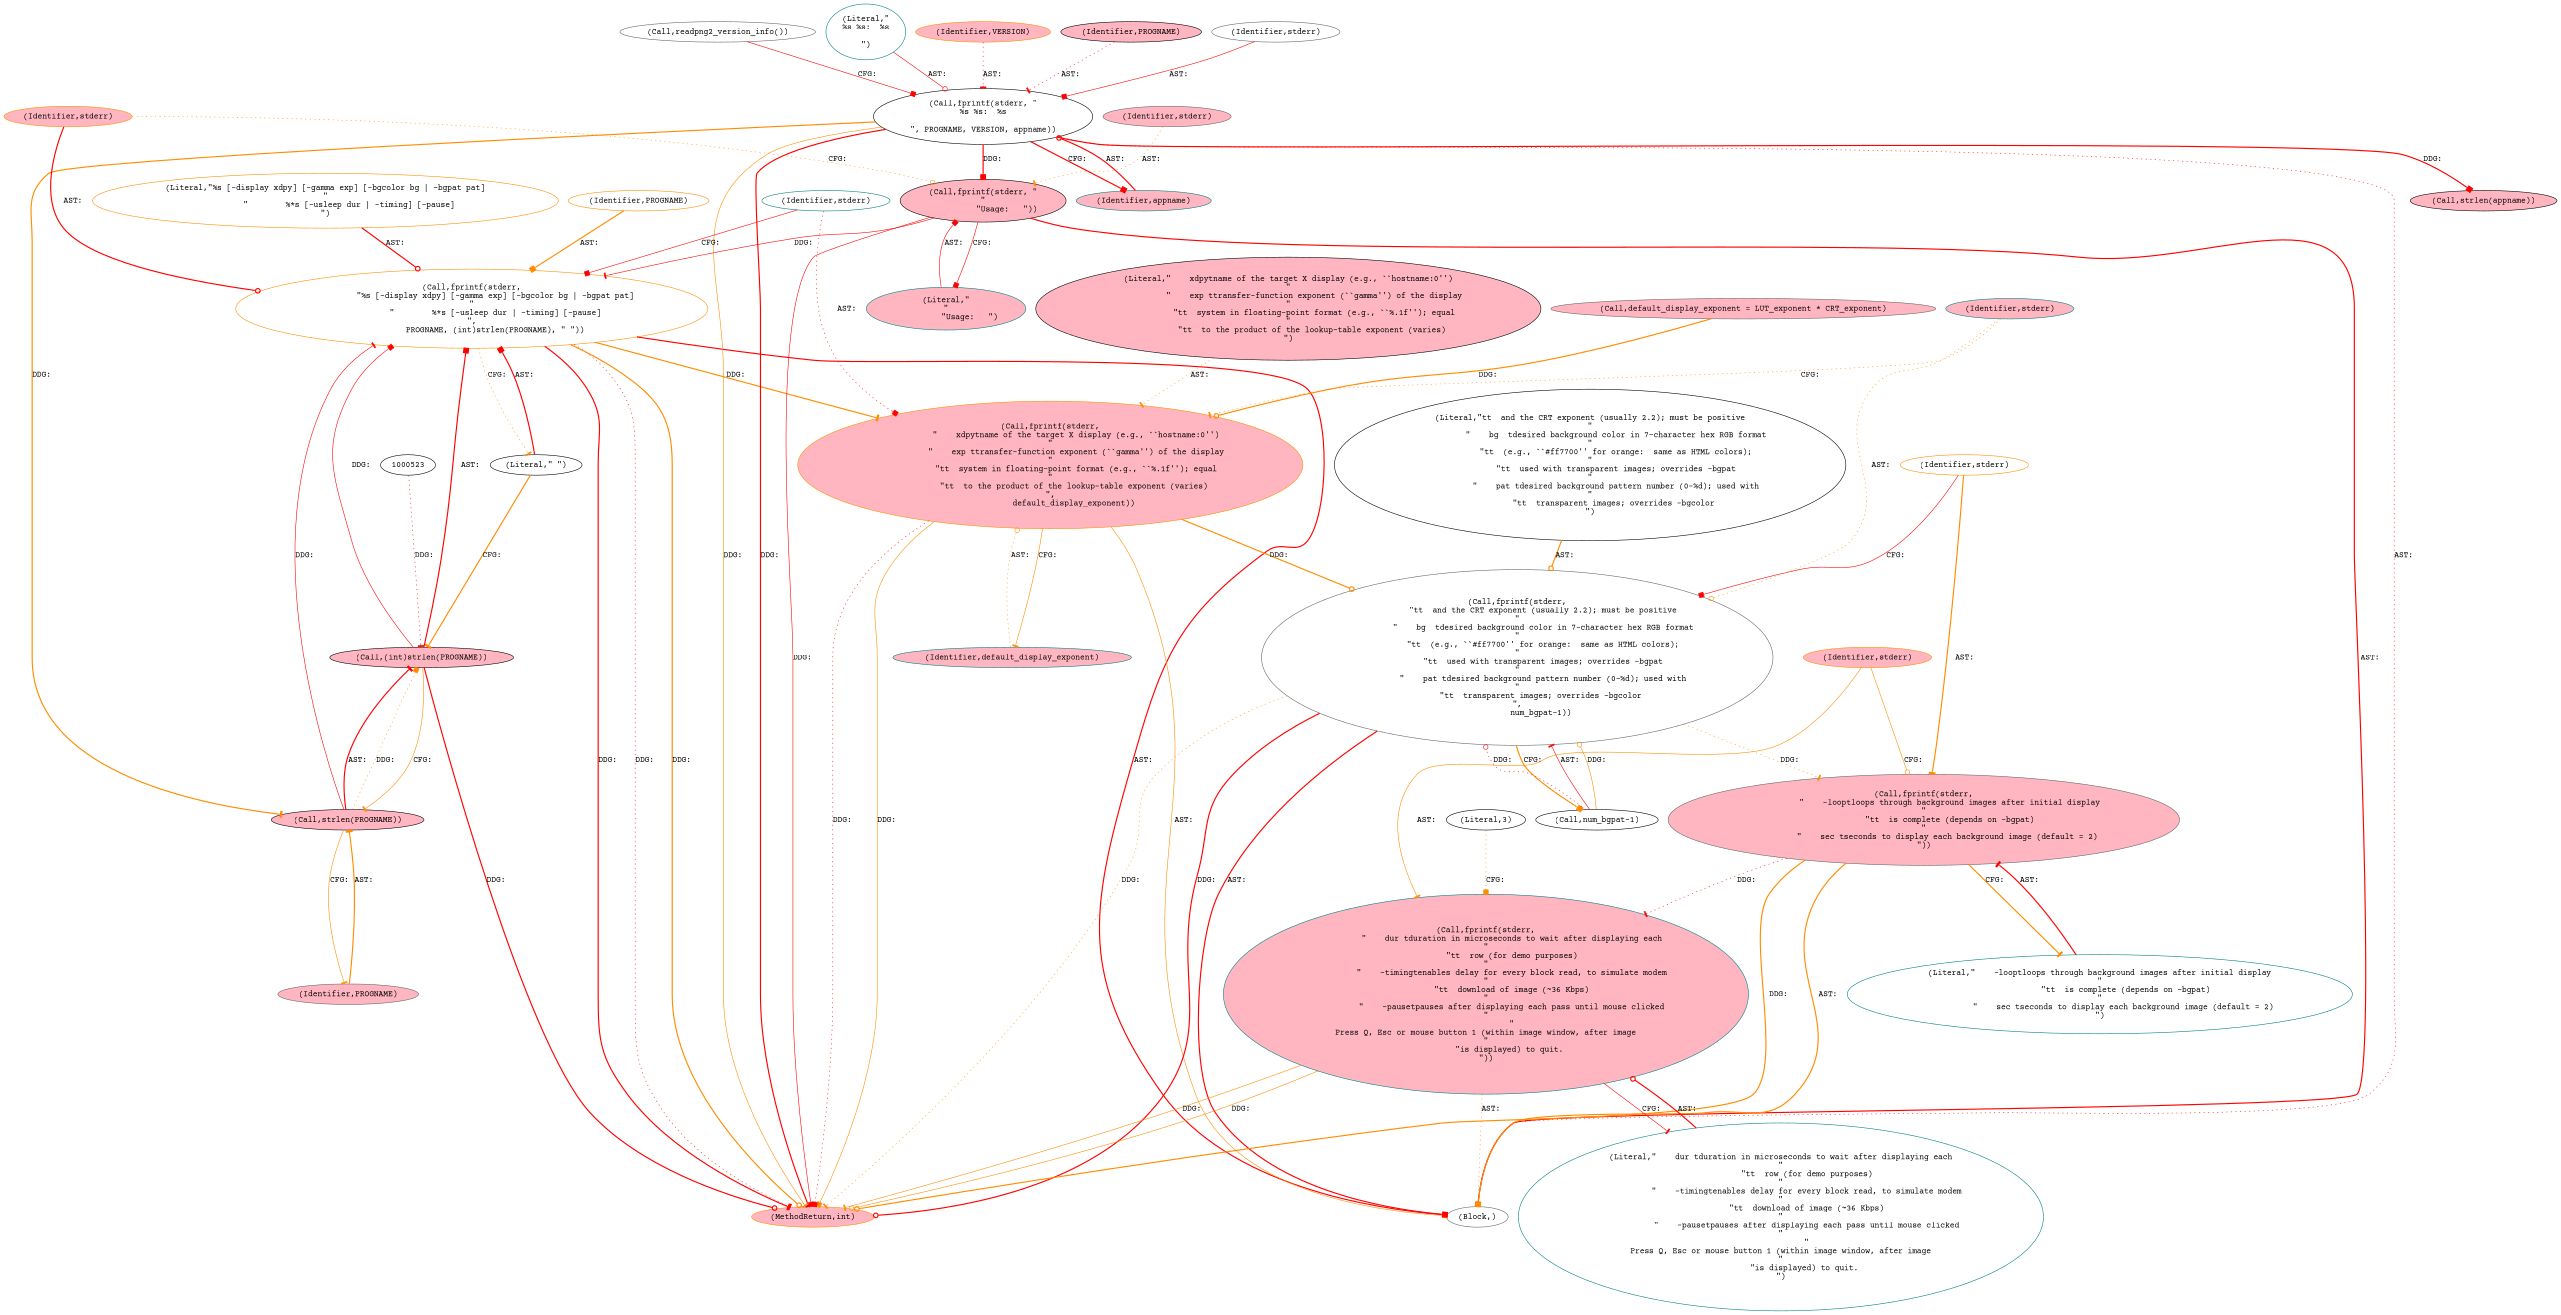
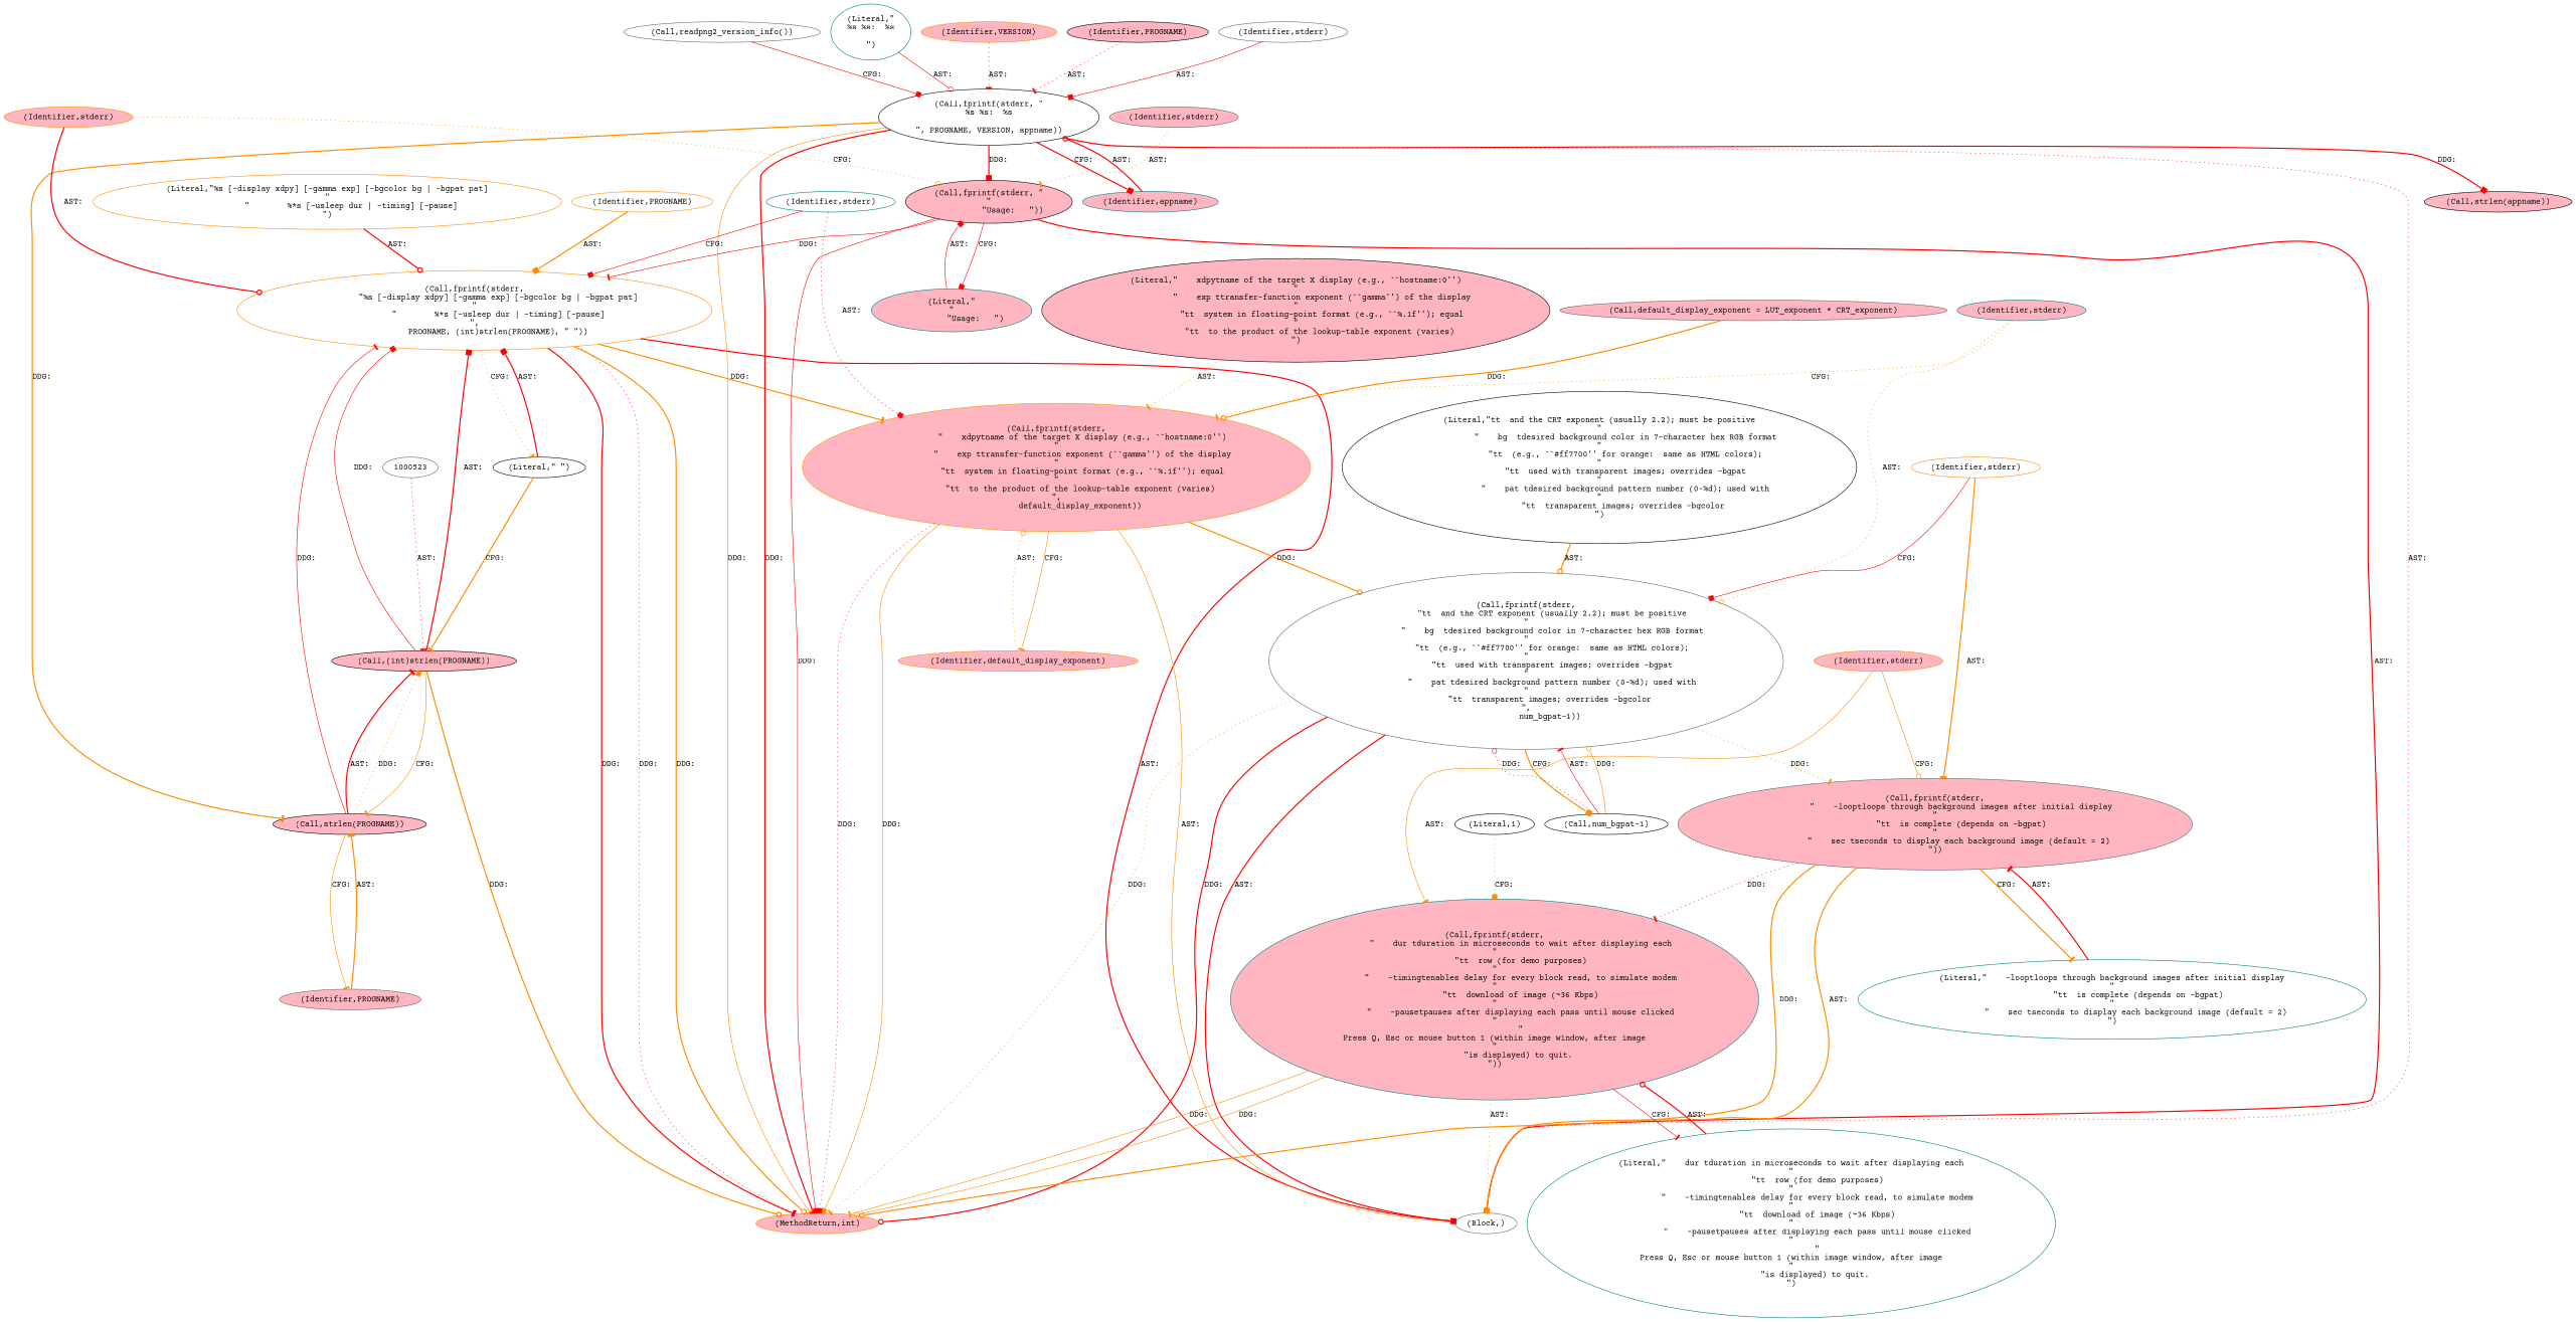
  digraph {
    fontname="Courier Prime"
    node [color=black fillcolor=lightpink fontname="Courier Prime" style=filled]
    edge [arrowhead=tee color=red fontname="Courier Prime" style=bold]
    n1 [color=darkorange fillcolor=white label="(Call,fprintf(stderr,\n          \"%s [-display xdpy] [-gamma exp] [-bgcolor bg | -bgpat pat]\n\"\n          \"        %*s [-usleep dur | -timing] [-pause]\n\",\n          PROGNAME, (int)strlen(PROGNAME), \" \"))"]
    n2 [color=darkorange label="(Call,fprintf(stderr,\n           \"    xdpy\tname of the target X display (e.g., ``hostname:0'')\n\"\n           \"    exp \ttransfer-function exponent (``gamma'') of the display\n\"\n           \"\t\t  system in floating-point format (e.g., ``%.1f''); equal\n\"\n          \"\t\t  to the product of the lookup-table exponent (varies)\n\",\n          default_display_exponent))"]
    n3 [color=darkorange label="(MethodReturn,int)"]
    n4 [color=gray40 fillcolor=white label="(Block,)"]
    n5 [fillcolor=white label="(Literal,\" \")"]
    n6 [color=gray40 fillcolor=white label="(Call,fprintf(stderr,\n           \"\t\t  and the CRT exponent (usually 2.2); must be positive\n\"\n           \"    bg  \tdesired background color in 7-character hex RGB format\n\"\n           \"\t\t  (e.g., ``#ff7700'' for orange:  same as HTML colors);\n\"\n           \"\t\t  used with transparent images; overrides -bgpat\n\"\n           \"    pat \tdesired background pattern number (0-%d); used with\n\"\n          \"\t\t  transparent images; overrides -bgcolor\n\",\n          num_bgpat-1))"]
-   n7 [color=teal label="(Identifier,default_display_exponent)"]
+   n7 [color=darkorange label="(Identifier,default_display_exponent)"]
    n8 [label="(Call,(int)strlen(PROGNAME))"]
    n9 [label="(Call,fprintf(stderr, \"\n\"\n          \"Usage:   \"))"]
    n10 [color=teal label="(Literal,\"\n\"\n          \"Usage:   \")"]
    n11 [fillcolor=white label="(Call,fprintf(stderr, \"\n%s %s:  %s\n\n\", PROGNAME, VERSION, appname))"]
    n12 [label="(Call,strlen(PROGNAME))"]
    n13 [color=teal label="(Identifier,appname)"]
    n14 [label="(Call,strlen(appname))"]
    n15 [color=gray40 label="(Identifier,PROGNAME)"]
    n16 [color=gray40 label="(Call,fprintf(stderr,\n           \"    -loop\tloops through background images after initial display\n\"\n           \"\t\t  is complete (depends on -bgpat)\n\"\n          \"    sec \tseconds to display each background image (default = 2)\n\"))"]
    n17 [fillcolor=white label="(Call,num_bgpat-1)"]
    n18 [color=teal label="(Call,fprintf(stderr,\n           \"    dur \tduration in microseconds to wait after displaying each\n\"\n           \"\t\t  row (for demo purposes)\n\"\n           \"    -timing\tenables delay for every block read, to simulate modem\n\"\n           \"\t\t  download of image (~36 Kbps)\n\"\n           \"    -pause\tpauses after displaying each pass until mouse clicked\n\"\n           \"\nPress Q, Esc or mouse button 1 (within image window, after image\n\"\n          \"is displayed) to quit.\n\"))"]
    n19 [color=teal fillcolor=white label="(Literal,\"    -loop\tloops through background images after initial display\n\"\n           \"\t\t  is complete (depends on -bgpat)\n\"\n          \"    sec \tseconds to display each background image (default = 2)\n\")"]
    n20 [color=teal fillcolor=white label="(Literal,\"    dur \tduration in microseconds to wait after displaying each\n\"\n           \"\t\t  row (for demo purposes)\n\"\n           \"    -timing\tenables delay for every block read, to simulate modem\n\"\n           \"\t\t  download of image (~36 Kbps)\n\"\n           \"    -pause\tpauses after displaying each pass until mouse clicked\n\"\n           \"\nPress Q, Esc or mouse button 1 (within image window, after image\n\"\n          \"is displayed) to quit.\n\")"]
    n21 [color=teal fillcolor=white label="(Identifier,stderr)"]
    n22 [color=darkorange fillcolor=white label="(Identifier,stderr)"]
    n23 [fillcolor=white label="(Literal,\"\t\t  and the CRT exponent (usually 2.2); must be positive\n\"\n           \"    bg  \tdesired background color in 7-character hex RGB format\n\"\n           \"\t\t  (e.g., ``#ff7700'' for orange:  same as HTML colors);\n\"\n           \"\t\t  used with transparent images; overrides -bgpat\n\"\n           \"    pat \tdesired background pattern number (0-%d); used with\n\"\n          \"\t\t  transparent images; overrides -bgcolor\n\")"]
    n24 [color=gray40 fillcolor=white label="(Call,readpng2_version_info())"]
    n25 [color=darkorange label="(Identifier,stderr)"]
    n26 [color=teal fillcolor=white label="(Literal,\"\n%s %s:  %s\n\n\")"]
    n27 [color=gray40 label="(Identifier,stderr)"]
    n28 [color=teal label="(Identifier,stderr)"]
    n29 [label="(Literal,\"    xdpy\tname of the target X display (e.g., ``hostname:0'')\n\"\n           \"    exp \ttransfer-function exponent (``gamma'') of the display\n\"\n           \"\t\t  system in floating-point format (e.g., ``%.1f''); equal\n\"\n          \"\t\t  to the product of the lookup-table exponent (varies)\n\")"]
    n30 [color=gray40 label="(Call,default_display_exponent = LUT_exponent * CRT_exponent)"]
-   n31 [fillcolor=white label="(Literal,3)"]
+   n31 [fillcolor=white label="(Literal,1)"]
    n32 [color=darkorange label="(Identifier,VERSION)"]
    n33 [color=darkorange label="(Identifier,stderr)"]
    n34 [label="(Identifier,PROGNAME)"]
    n35 [color=gray40 fillcolor=white label="(Identifier,stderr)"]
    n36 [color=darkorange fillcolor=white label="(Literal,\"%s [-display xdpy] [-gamma exp] [-bgcolor bg | -bgpat pat]\n\"\n          \"        %*s [-usleep dur | -timing] [-pause]\n\")"]
    n37 [color=darkorange fillcolor=white label="(Identifier,PROGNAME)"]
-   1000523 [fillcolor=white]
+   1000523 [color=gray40 fillcolor=white]
    n1 -> n2 [color=darkorange label="DDG: "]
    n1 -> n3 [label="DDG: " style=dotted]
    n1 -> n3 [label="DDG: "]
    n1 -> n3 [arrowhead=odot color=darkorange label="DDG: "]
    n1 -> n4 [arrowhead=box label="AST: "]
    n1 -> n5 [color=darkorange label="CFG: " style=dotted]
    n2 -> n3 [arrowhead=box color=darkorange label="DDG: " style=solid]
    n2 -> n3 [arrowhead=box label="DDG: " style=dotted]
    n2 -> n4 [arrowhead=box color=darkorange label="AST: " style=solid]
    n2 -> n6 [arrowhead=odot color=darkorange label="DDG: "]
    n2 -> n7 [color=darkorange label="CFG: " style=solid]
    n5 -> n1 [arrowhead=box label="AST: "]
    n5 -> n8 [color=darkorange label="CFG: "]
    n6 -> n3 [arrowhead=odot label="DDG: "]
    n6 -> n3 [color=darkorange label="DDG: " style=dotted]
    n6 -> n4 [arrowhead=box label="AST: "]
    n6 -> n16 [color=darkorange label="DDG: " style=dotted]
    n6 -> n17 [arrowhead=box color=darkorange label="CFG: "]
    n7 -> n2 [arrowhead=odot color=darkorange label="AST: " style=dotted]
    n8 -> n1 [arrowhead=box label="AST: "]
    n8 -> n1 [arrowhead=box label="DDG: " style=solid]
-   n8 -> n3 [arrowhead=odot label="DDG: "]
+   n8 -> n3 [arrowhead=odot color=darkorange label="DDG: "]
    n8 -> n12 [color=darkorange label="CFG: " style=solid]
    n9 -> n1 [label="DDG: " style=solid]
    n9 -> n3 [arrowhead=box label="DDG: " style=solid]
    n9 -> n4 [arrowhead=odot label="AST: "]
    n9 -> n10 [arrowhead=box label="CFG: " style=solid]
    n10 -> n9 [arrowhead=box label="AST: " style=solid]
    n11 -> n3 [label="DDG: "]
    n11 -> n3 [color=darkorange label="DDG: " style=solid]
    n11 -> n4 [arrowhead=box label="AST: " style=dotted]
    n11 -> n9 [arrowhead=box label="DDG: "]
    n11 -> n12 [color=darkorange label="DDG: "]
    n11 -> n13 [arrowhead=box label="CFG: "]
    n11 -> n14 [arrowhead=box label="DDG: "]
    n12 -> n1 [label="DDG: " style=solid]
    n12 -> n8 [label="AST: "]
    n12 -> n8 [arrowhead=box color=darkorange label="DDG: " style=dotted]
    n12 -> n15 [color=darkorange label="CFG: " style=solid]
    n13 -> n11 [arrowhead=odot label="AST: "]
    n15 -> n12 [color=darkorange label="AST: "]
    n16 -> n3 [arrowhead=odot color=darkorange label="DDG: "]
    n16 -> n4 [arrowhead=box color=darkorange label="AST: "]
    n16 -> n18 [label="DDG: " style=dotted]
    n16 -> n19 [color=darkorange label="CFG: "]
    n17 -> n6 [label="AST: " style=solid]
    n17 -> n6 [arrowhead=odot color=darkorange label="DDG: " style=solid]
    n17 -> n6 [arrowhead=odot label="DDG: " style=dotted]
    n18 -> n3 [color=darkorange label="DDG: " style=solid]
    n18 -> n3 [arrowhead=odot color=darkorange label="DDG: " style=solid]
    n18 -> n4 [color=darkorange label="AST: " style=dotted]
    n18 -> n20 [label="CFG: " style=solid]
    n19 -> n16 [label="AST: "]
    n20 -> n18 [arrowhead=odot label="AST: "]
    n21 -> n1 [arrowhead=box label="CFG: " style=solid]
    n21 -> n2 [arrowhead=box label="AST: " style=dotted]
    n22 -> n6 [arrowhead=box label="CFG: " style=solid]
    n22 -> n16 [color=darkorange label="AST: "]
    n23 -> n6 [arrowhead=odot color=darkorange label="AST: "]
    n24 -> n11 [arrowhead=box label="CFG: " style=solid]
    n25 -> n1 [arrowhead=odot label="AST: "]
    n25 -> n9 [arrowhead=odot color=darkorange label="CFG: " style=dotted]
    n26 -> n11 [arrowhead=odot label="AST: " style=solid]
    n27 -> n9 [color=darkorange label="AST: " style=dotted]
    n28 -> n2 [color=darkorange label="CFG: " style=dotted]
    n28 -> n6 [arrowhead=odot color=darkorange label="AST: " style=dotted]
    n29 -> n2 [color=darkorange label="AST: " style=dotted]
    n30 -> n2 [arrowhead=odot color=darkorange label="DDG: "]
    n31 -> n18 [arrowhead=box color=darkorange label="CFG: " style=dotted]
    n32 -> n11 [label="AST: " style=dotted]
    n33 -> n16 [arrowhead=odot color=darkorange label="CFG: " style=solid]
    n33 -> n18 [color=darkorange label="AST: " style=solid]
    n34 -> n11 [label="AST: " style=dotted]
    n35 -> n11 [arrowhead=box label="AST: " style=solid]
    n36 -> n1 [arrowhead=odot label="AST: "]
    n37 -> n1 [arrowhead=box color=darkorange label="AST: "]
-   1000523 -> n8 [label="DDG: " style=dotted]
+   1000523 -> n8 [label="AST: " style=dotted]
  }
